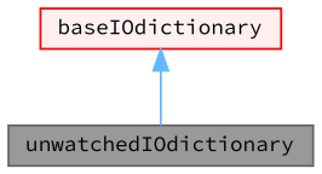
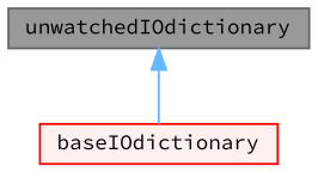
  digraph {
    fontname="Source Code Pro"
    node [fontname="Source Code Pro" fontsize=10 shape=box style=filled]
    n1 [color=gray40 fillcolor=grey60 fontcolor=black height=0.2 label=unwatchedIOdictionary width=0.4]
    n2 [color=red fillcolor="#FFF0F0" height=0.2 label=baseIOdictionary width=0.4]
-   n2 -> n1 [color=steelblue1 dir=back fontname="Source Code Pro" fontsize=10 labelfontname=Helvetica labelfontsize=10 style=solid]
+   n1 -> n2 [color=steelblue1 dir=back fontname="Source Code Pro" fontsize=10 labelfontname=Helvetica labelfontsize=10 style=solid]
  }
